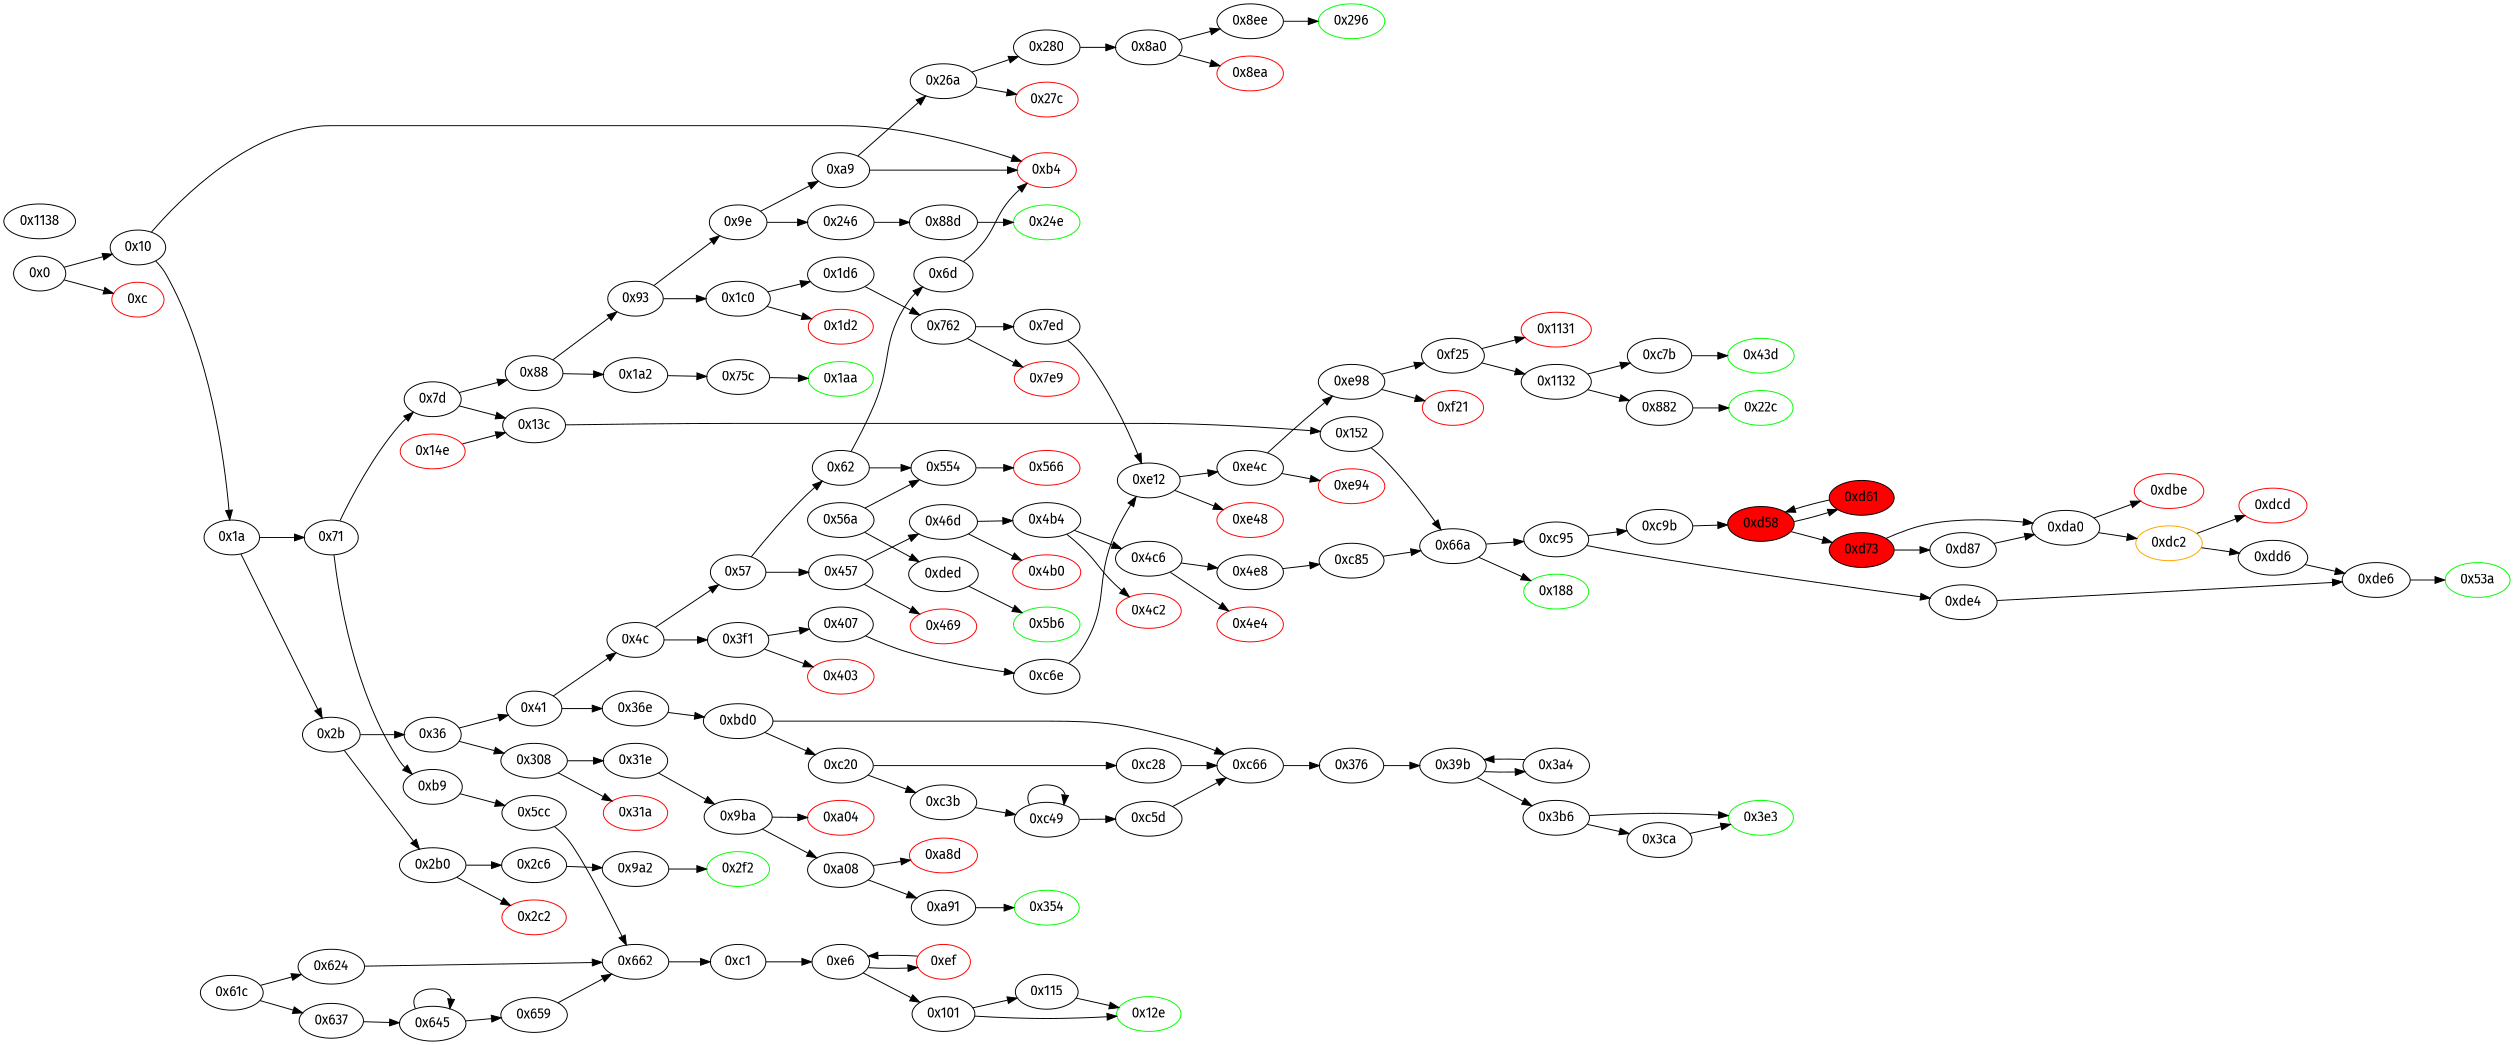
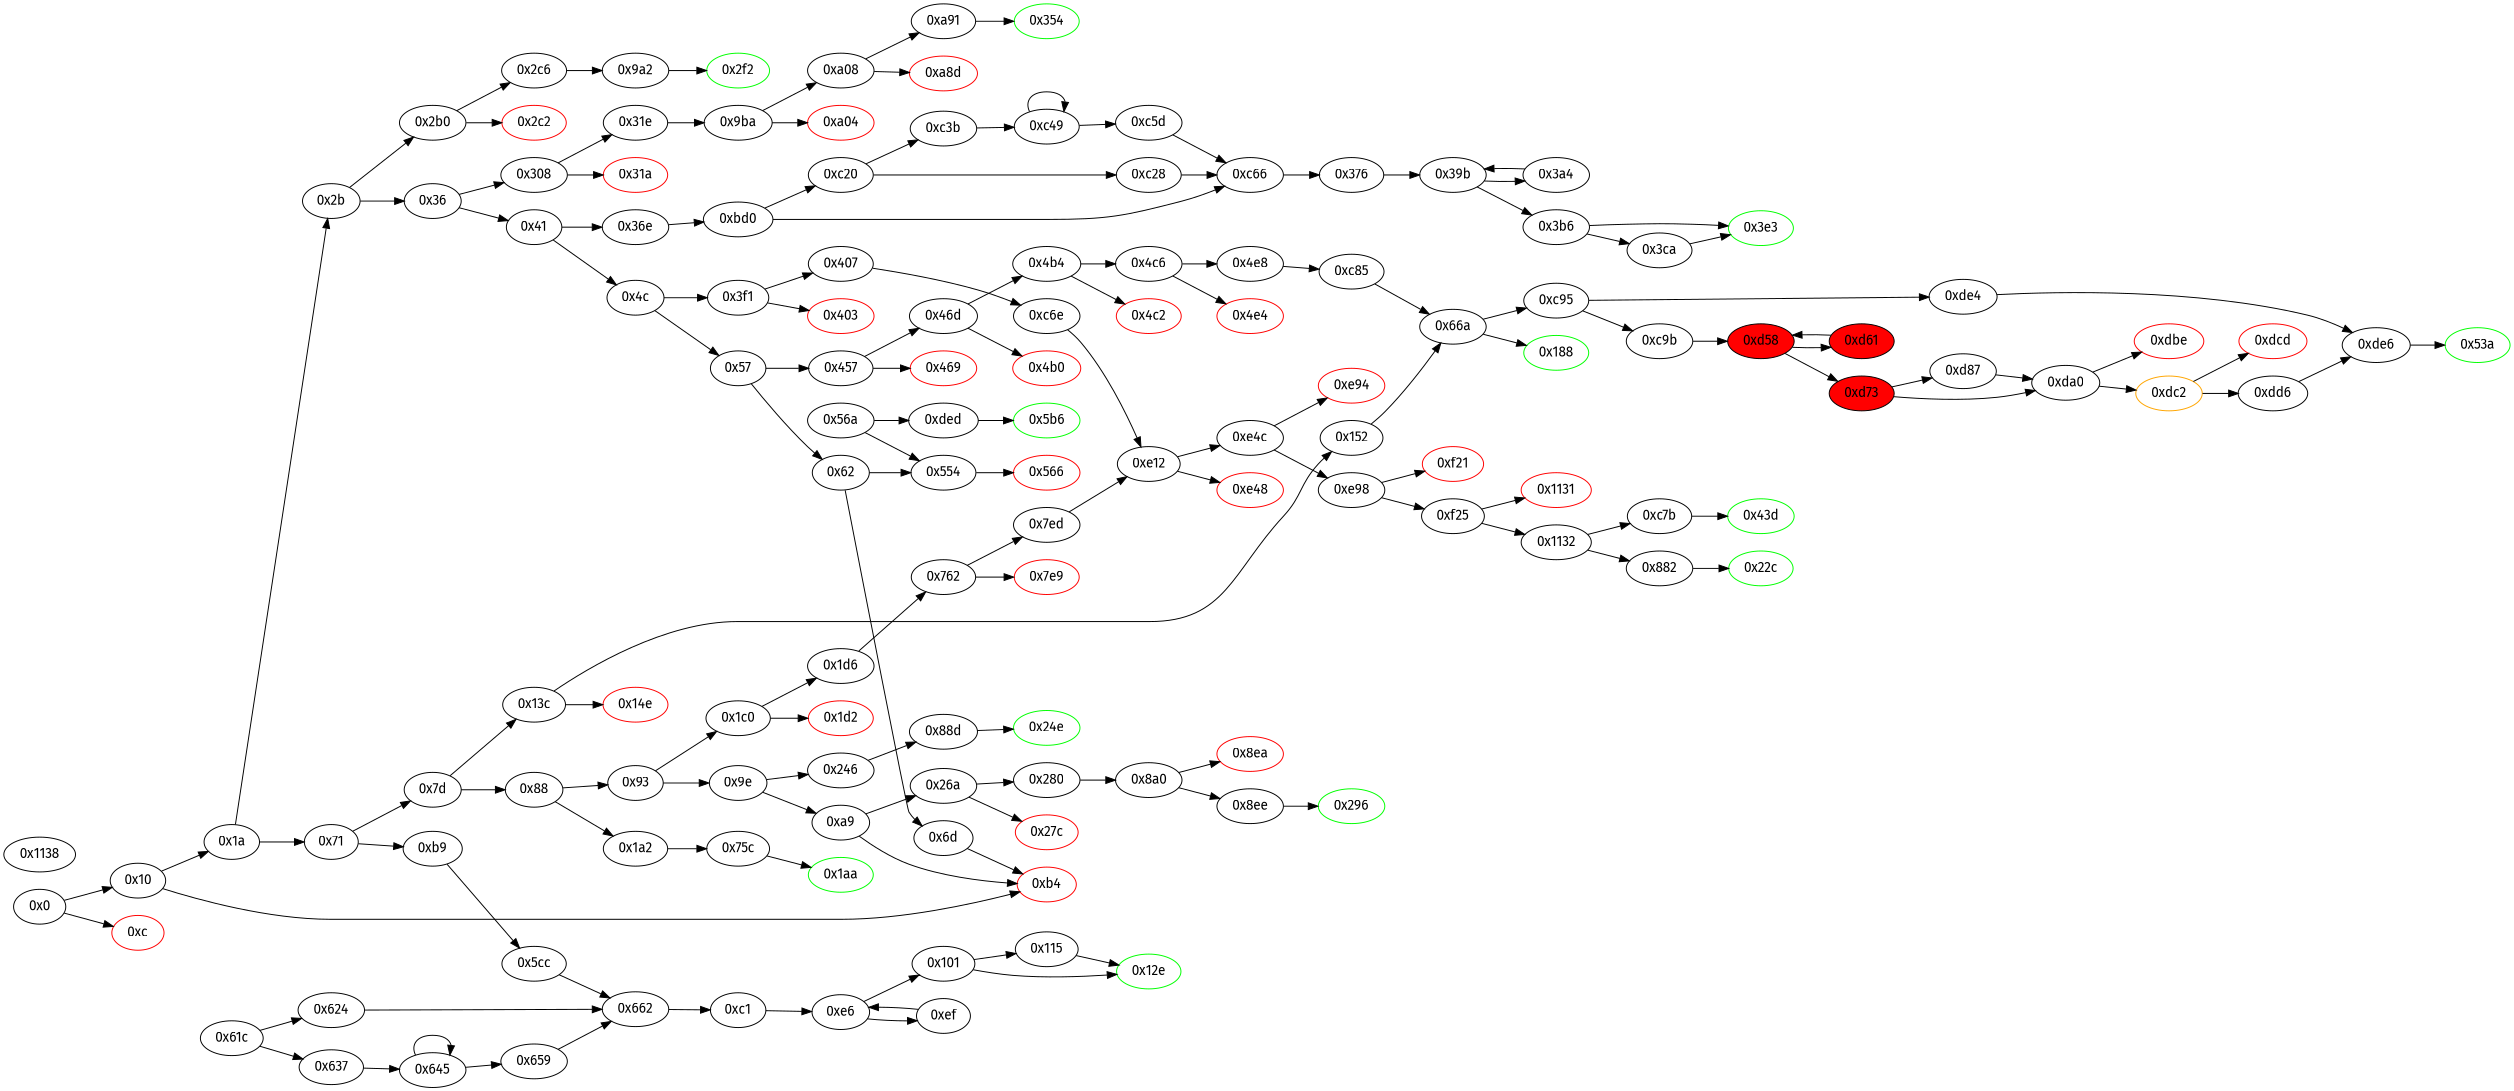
  digraph {
    fontname="Fira Sans"
    rankdir=LR
    node [fillcolor=white fontname="Fira Sans" style=filled]
    edge [fontname="Fira Sans"]
    "0xdd6"
    "0xde6"
    "0x53a" [color=green]
    "0x57"
    "0x62"
    "0x457"
    "0x554"
    "0x6d"
    "0x469" [color=red]
    "0x46d"
    "0x27c" [color=red]
    "0x26a"
    "0x280"
    "0x8a0"
    "0xe6"
-   "0xef" [color=red]
+   "0xef"
    "0x101"
    "0x115"
    "0x12e" [color=green]
    "0xe98"
    "0xf25"
    "0xf21" [color=red]
    "0x1131" [color=red]
    "0x1132"
    "0xde4"
    "0xd58" [fillcolor=red]
    "0xc9b"
    "0xd61" [fillcolor=red]
    "0xd73" [fillcolor=red]
    "0x566" [color=red]
    "0x56a"
    "0xded"
    "0xb4" [color=red]
    "0x7ed"
    "0xe12"
    "0xe48" [color=red]
    "0xe4c"
    "0x66a"
    "0xc95"
    "0x188" [color=green]
    "0x376"
    "0x39b"
    "0x3a4"
    "0x3b6"
    "0xa8d" [color=red]
    "0x31e"
    "0x9ba"
    "0xa04" [color=red]
    "0xa08"
    "0x24e" [color=green]
    "0xa9"
    "0x43d" [color=green]
    "0xc7b"
    "0xdbe" [color=red]
    "0xda0"
    "0xdc2" [color=orange]
    "0xdcd" [color=red]
    "0xc" [color=red]
    "0xd87"
    "0x882"
    "0x4e4" [color=red]
    "0x3f1"
    "0x407"
    "0x403" [color=red]
    "0xc6e"
    "0xe94" [color=red]
    "0xc49"
    "0xc5d"
    "0xc66"
    "0xa91"
    "0x152"
    "0x22c" [color=green]
    "0x1d2" [color=red]
    "0x308"
    "0x31a" [color=red]
    "0x354" [color=green]
    "0x762"
    "0x7e9" [color=red]
    "0x1d6"
    "0x88"
    "0x1a2"
    "0x93"
    "0x75c"
    "0x9e"
    "0x1c0"
    "0xc85"
    "0x36e"
    "0xbd0"
    "0xc20"
    "0x88d"
    "0x2c2" [color=red]
    "0x7d"
    "0x13c"
    "0x14e" [color=red]
    "0x5cc"
    "0x662"
    "0x61c"
    "0x637"
    "0x624"
    "0xc1"
    "0x246"
    "0x2b0"
    "0x2c6"
    "0x9a2"
    "0x2f2" [color=green]
    "0x36"
    "0x41"
    "0x4c"
    "0xb9"
    "0x4c2" [color=red]
    "0x4b4"
    "0x4c6"
    "0x4e8"
    "0x1aa" [color=green]
    "0x0"
    "0x10"
    "0x1a"
    "0x4b0" [color=red]
    "0x3ca"
    "0x3e3" [color=green]
    "0xc28"
    "0x645"
    "0x659"
    "0x71"
    "0xc3b"
    "0x2b"
    "0x5b6" [color=green]
    "0x296" [color=green]
    "0x8ee"
    "0x8ea" [color=red]
    "0x1138"
    "0xdd6" -> "0xde6"
    "0xde6" -> "0x53a"
    "0x57" -> "0x62"
    "0x57" -> "0x457"
    "0x62" -> "0x554"
    "0x62" -> "0x6d"
    "0x457" -> "0x469"
    "0x457" -> "0x46d"
    "0x554" -> "0x566"
    "0x6d" -> "0xb4"
    "0x46d" -> "0x4b4"
    "0x46d" -> "0x4b0"
    "0x26a" -> "0x27c"
    "0x26a" -> "0x280"
    "0x280" -> "0x8a0"
    "0x8a0" -> "0x8ee"
    "0x8a0" -> "0x8ea"
    "0xe6" -> "0xef"
    "0xe6" -> "0x101"
    "0xef" -> "0xe6"
    "0x101" -> "0x115"
    "0x101" -> "0x12e"
    "0x115" -> "0x12e"
    "0xe98" -> "0xf25"
    "0xe98" -> "0xf21"
    "0xf25" -> "0x1131"
    "0xf25" -> "0x1132"
    "0x1132" -> "0xc7b"
    "0x1132" -> "0x882"
    "0xde4" -> "0xde6"
    "0xd58" -> "0xd61"
    "0xd58" -> "0xd73"
    "0xc9b" -> "0xd58"
    "0xd61" -> "0xd58"
    "0xd73" -> "0xda0"
    "0xd73" -> "0xd87"
    "0x56a" -> "0x554"
    "0x56a" -> "0xded"
    "0xded" -> "0x5b6"
    "0x7ed" -> "0xe12"
    "0xe12" -> "0xe48"
    "0xe12" -> "0xe4c"
    "0xe4c" -> "0xe98"
    "0xe4c" -> "0xe94"
    "0x66a" -> "0xc95"
    "0x66a" -> "0x188"
    "0xc95" -> "0xde4"
    "0xc95" -> "0xc9b"
    "0x376" -> "0x39b"
    "0x39b" -> "0x3a4"
    "0x39b" -> "0x3b6"
    "0x3a4" -> "0x39b"
    "0x3b6" -> "0x3ca"
    "0x3b6" -> "0x3e3"
    "0x31e" -> "0x9ba"
    "0x9ba" -> "0xa04"
    "0x9ba" -> "0xa08"
    "0xa08" -> "0xa8d"
    "0xa08" -> "0xa91"
    "0xa9" -> "0x26a"
    "0xa9" -> "0xb4"
    "0xc7b" -> "0x43d"
    "0xda0" -> "0xdbe"
    "0xda0" -> "0xdc2"
    "0xdc2" -> "0xdd6"
    "0xdc2" -> "0xdcd"
    "0xd87" -> "0xda0"
    "0x882" -> "0x22c"
    "0x3f1" -> "0x407"
    "0x3f1" -> "0x403"
    "0x407" -> "0xc6e"
    "0xc6e" -> "0xe12"
    "0xc49" -> "0xc49"
    "0xc49" -> "0xc5d"
    "0xc5d" -> "0xc66"
    "0xc66" -> "0x376"
    "0xa91" -> "0x354"
    "0x152" -> "0x66a"
    "0x308" -> "0x31e"
    "0x308" -> "0x31a"
    "0x762" -> "0x7ed"
    "0x762" -> "0x7e9"
    "0x1d6" -> "0x762"
    "0x88" -> "0x1a2"
    "0x88" -> "0x93"
    "0x1a2" -> "0x75c"
    "0x93" -> "0x9e"
    "0x93" -> "0x1c0"
    "0x75c" -> "0x1aa"
    "0x9e" -> "0xa9"
    "0x9e" -> "0x246"
    "0x1c0" -> "0x1d2"
    "0x1c0" -> "0x1d6"
    "0xc85" -> "0x66a"
    "0x36e" -> "0xbd0"
    "0xbd0" -> "0xc66"
    "0xbd0" -> "0xc20"
    "0xc20" -> "0xc28"
    "0xc20" -> "0xc3b"
    "0x88d" -> "0x24e"
    "0x7d" -> "0x88"
    "0x7d" -> "0x13c"
    "0x13c" -> "0x152"
-   "0x14e" -> "0x13c"
+   "0x13c" -> "0x14e"
    "0x5cc" -> "0x662"
    "0x662" -> "0xc1"
    "0x61c" -> "0x637"
    "0x61c" -> "0x624"
    "0x637" -> "0x645"
    "0x624" -> "0x662"
    "0xc1" -> "0xe6"
    "0x246" -> "0x88d"
    "0x2b0" -> "0x2c2"
    "0x2b0" -> "0x2c6"
    "0x2c6" -> "0x9a2"
    "0x9a2" -> "0x2f2"
    "0x36" -> "0x308"
    "0x36" -> "0x41"
    "0x41" -> "0x36e"
    "0x41" -> "0x4c"
    "0x4c" -> "0x57"
    "0x4c" -> "0x3f1"
    "0xb9" -> "0x5cc"
    "0x4b4" -> "0x4c2"
    "0x4b4" -> "0x4c6"
    "0x4c6" -> "0x4e4"
    "0x4c6" -> "0x4e8"
    "0x4e8" -> "0xc85"
    "0x0" -> "0xc"
    "0x0" -> "0x10"
    "0x10" -> "0xb4"
    "0x10" -> "0x1a"
    "0x1a" -> "0x71"
    "0x1a" -> "0x2b"
    "0x3ca" -> "0x3e3"
    "0xc28" -> "0xc66"
    "0x645" -> "0x645"
    "0x645" -> "0x659"
    "0x659" -> "0x662"
    "0x71" -> "0x7d"
    "0x71" -> "0xb9"
    "0xc3b" -> "0xc49"
    "0x2b" -> "0x2b0"
    "0x2b" -> "0x36"
    "0x8ee" -> "0x296"
  }
